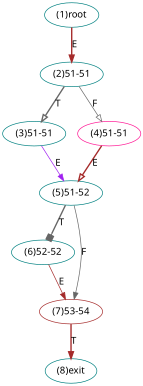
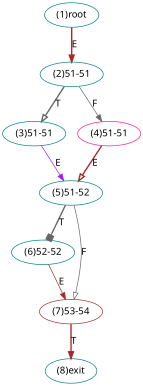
  digraph {
    fontname="Noto Sans"
    node [color=teal fontname="Noto Sans"]
    edge [arrowhead=normal color=brown fontname="Noto Sans" style=bold]
    n1 [label="(1)root"]
    n2 [label="(2)51-51"]
    n3 [label="(3)51-51"]
    n4 [color=deeppink label="(4)51-51"]
    n5 [label="(5)51-52"]
    n6 [label="(6)52-52"]
    n7 [color=brown label="(7)53-54"]
    n8 [label="(8)exit"]
    n1 -> n2 [label=E]
    n2 -> n3 [arrowhead=onormal color=gray40 label=T]
-   n2 -> n4 [arrowhead=onormal color=gray40 label=F style=solid]
+   n2 -> n4 [color=gray40 label=F style=solid]
    n3 -> n5 [color=purple label=E style=solid]
    n4 -> n5 [arrowhead=onormal label=E]
    n5 -> n6 [arrowhead=box color=gray40 label=T]
-   n5 -> n7 [color=gray40 label=F style=solid]
+   n5 -> n7 [arrowhead=onormal color=gray40 label=F style=solid]
    n6 -> n7 [label=E style=solid]
    n7 -> n8 [label=T]
  }
